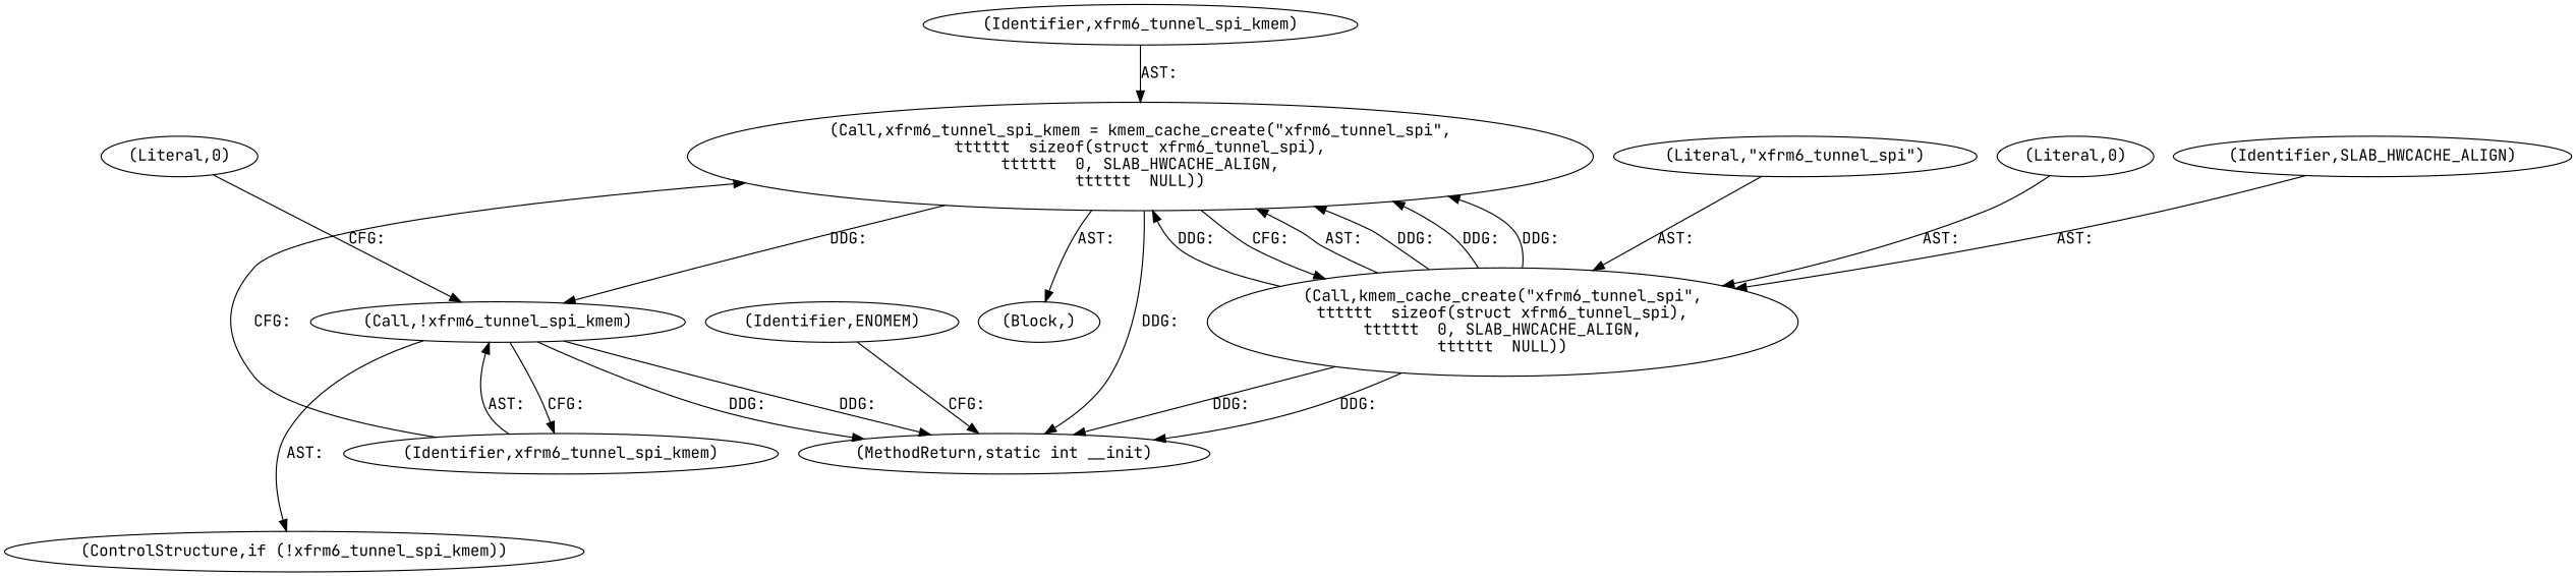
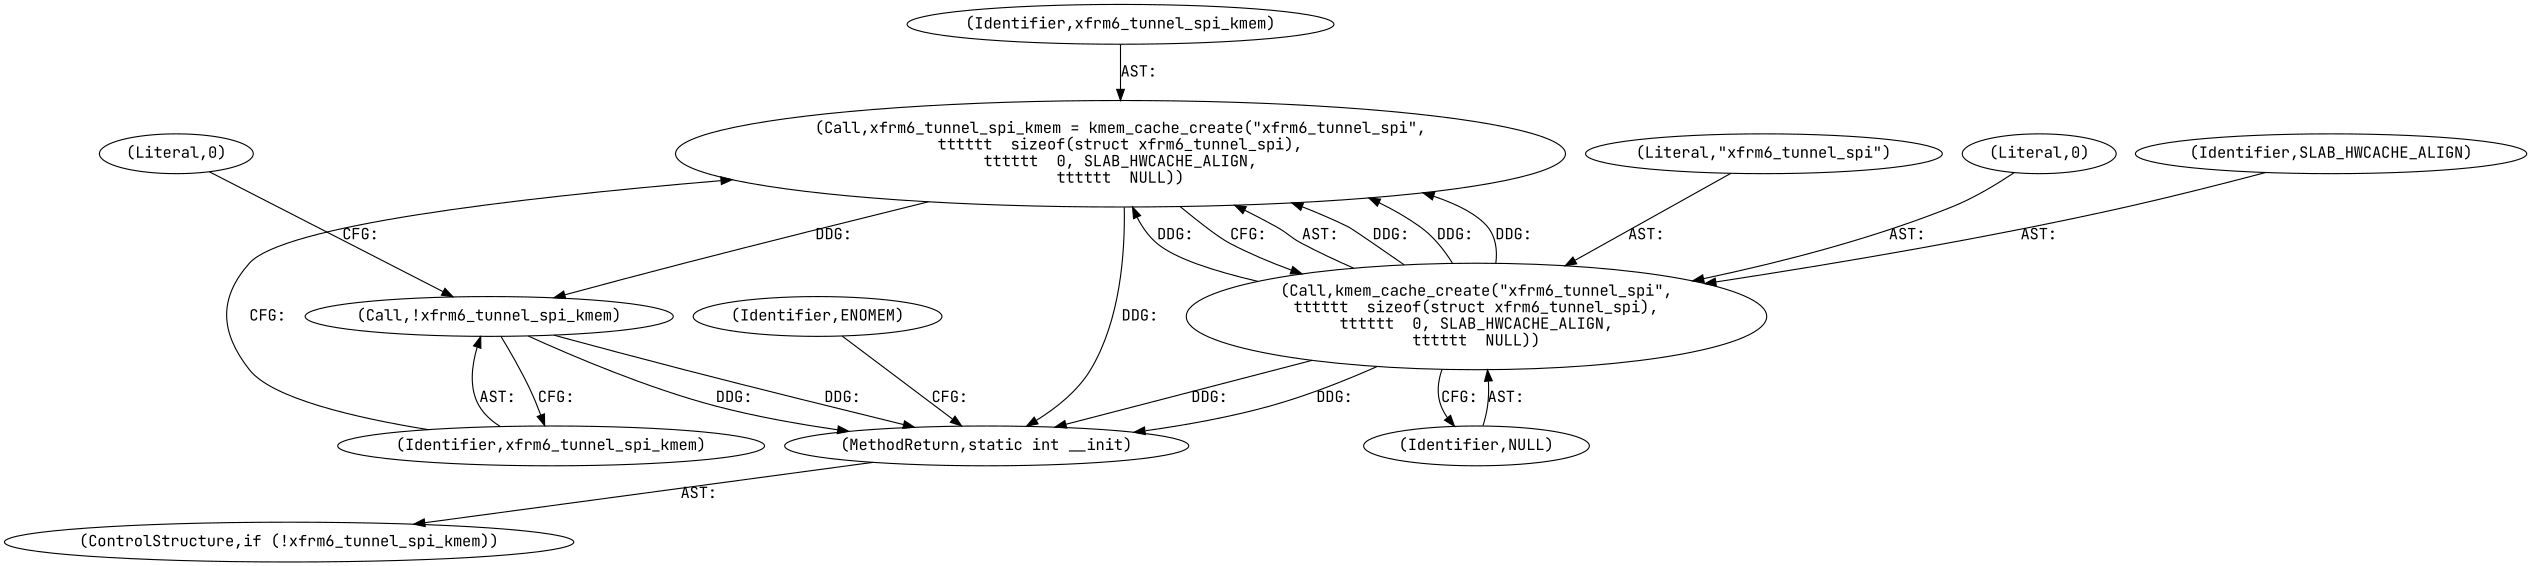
  digraph {
    fontname="JetBrains Mono"
    node [fontname="JetBrains Mono"]
    edge [fontname="JetBrains Mono"]
    n1 [label="(Call,xfrm6_tunnel_spi_kmem = kmem_cache_create(\"xfrm6_tunnel_spi\",\n\t\t\t\t\t\t  sizeof(struct xfrm6_tunnel_spi),\n\t\t\t\t\t\t  0, SLAB_HWCACHE_ALIGN,\n\t\t\t\t\t\t  NULL))"]
    n2 [label="(Call,kmem_cache_create(\"xfrm6_tunnel_spi\",\n\t\t\t\t\t\t  sizeof(struct xfrm6_tunnel_spi),\n\t\t\t\t\t\t  0, SLAB_HWCACHE_ALIGN,\n\t\t\t\t\t\t  NULL))"]
    n3 [label="(Call,!xfrm6_tunnel_spi_kmem)"]
-   n4 [label="(Block,)"]
    n5 [label="(MethodReturn,static int __init)"]
+   n6 [label="(Identifier,NULL)"]
    n7 [label="(ControlStructure,if (!xfrm6_tunnel_spi_kmem))"]
    n8 [label="(Identifier,xfrm6_tunnel_spi_kmem)"]
    n9 [label="(Literal,0)"]
    n10 [label="(Identifier,SLAB_HWCACHE_ALIGN)"]
    n11 [label="(Identifier,xfrm6_tunnel_spi_kmem)"]
    n12 [label="(Identifier,ENOMEM)"]
    n13 [label="(Literal,0)"]
    n14 [label="(Literal,\"xfrm6_tunnel_spi\")"]
    n1 -> n2 [label="CFG: "]
    n1 -> n3 [label="DDG: "]
-   n1 -> n4 [label="AST: "]
    n1 -> n5 [label="DDG: "]
    n2 -> n1 [label="AST: "]
    n2 -> n1 [label="DDG: "]
    n2 -> n1 [label="DDG: "]
    n2 -> n1 [label="DDG: "]
    n2 -> n1 [label="DDG: "]
    n2 -> n5 [label="DDG: "]
    n2 -> n5 [label="DDG: "]
+   n2 -> n6 [label="CFG: "]
    n3 -> n5 [label="DDG: "]
    n3 -> n5 [label="DDG: "]
-   n3 -> n7 [label="AST: "]
+   n5 -> n7 [label="AST: "]
    n3 -> n8 [label="CFG: "]
+   n6 -> n2 [label="AST: "]
    n8 -> n1 [label="CFG: "]
    n8 -> n3 [label="AST: "]
    n9 -> n2 [label="AST: "]
    n10 -> n2 [label="AST: "]
    n11 -> n1 [label="AST: "]
    n12 -> n5 [label="CFG: "]
    n13 -> n3 [label="CFG: "]
    n14 -> n2 [label="AST: "]
  }
